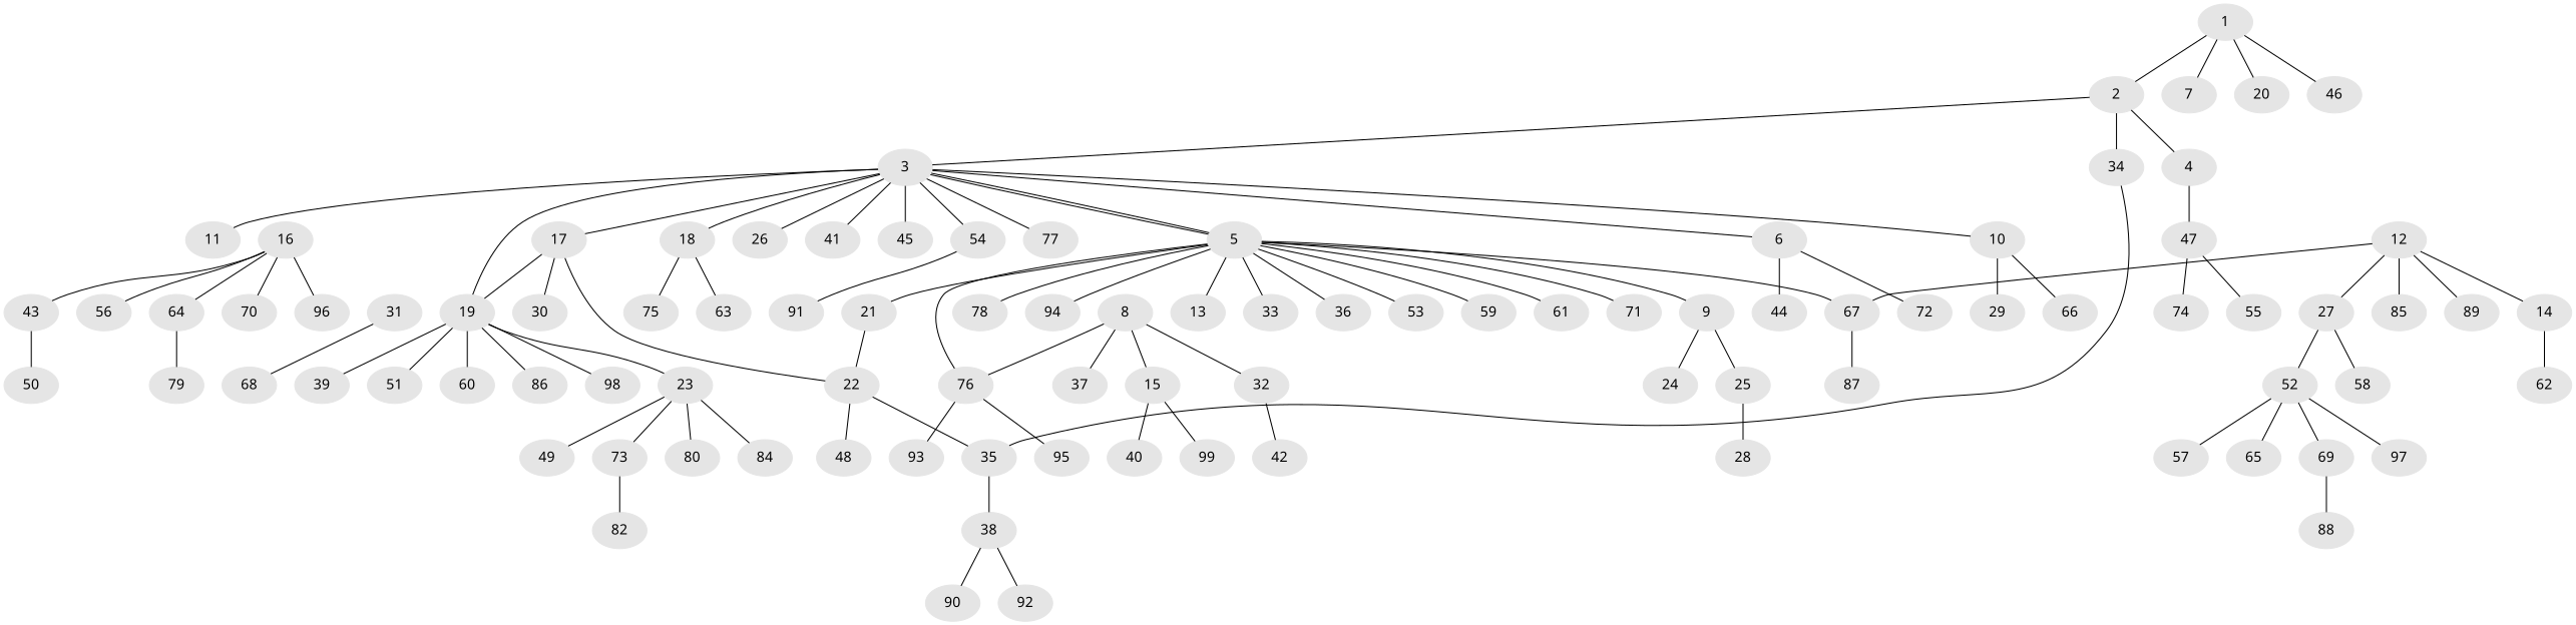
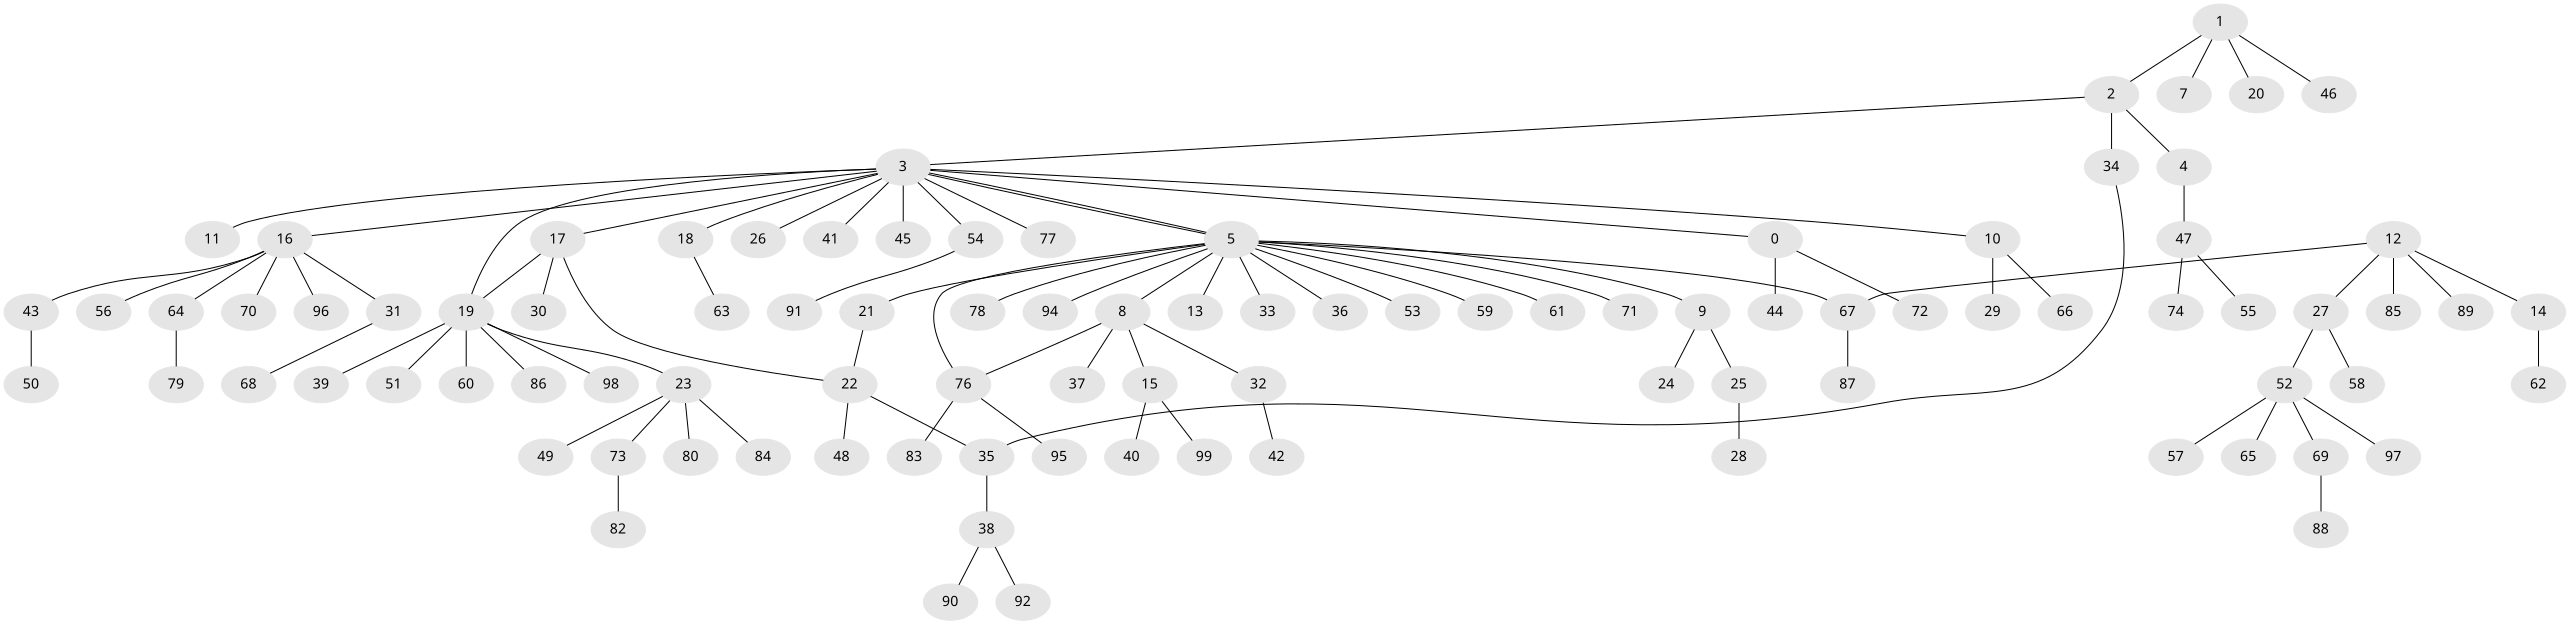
  graph {
    fontname="Noto Sans"
    node [color=gray90 fontname="Noto Sans" style=filled]
    edge [fontname="Noto Sans"]
    1
    2
    7
    20
    46
    3
    4
    34
    5
-   6
+   6 [label=0]
    10
    11
    16
    17
    18
    19
    26
    41
    45
    54
    77
    47
    12
    67
    14
    27
    85
    89
    35
    8
    9
    13
    21
    33
    36
    53
    59
    61
    71
    76
    78
    94
    44
    72
    29
    66
    31
    43
    56
    64
    70
    96
    22
    30
    63
-   75
    23
    39
    51
    60
    86
    98
    91
    55
    74
    15
    32
    37
    24
    25
    87
-   83 [label=93]
+   83
    95
    40
    n75 [label=99]
    42
    28
    62
    52
    58
    68
    50
    79
    48
    49
    73
    80
    84
    38
    82
    57
    65
    69
    97
    90
    92
    88
    1 -- 2
    1 -- 7
    1 -- 20
    1 -- 46
    2 -- 3
    2 -- 4
    2 -- 34
    3 -- 5
    3 -- 5
    3 -- 6
    3 -- 10
    3 -- 11
+   3 -- 16
    3 -- 17
    3 -- 18
    3 -- 19
    3 -- 26
    3 -- 41
    3 -- 45
    3 -- 54
    3 -- 77
    4 -- 47
    34 -- 35
    5 -- 67
+   5 -- 8
    5 -- 9
    5 -- 13
    5 -- 21
    5 -- 33
    5 -- 36
    5 -- 53
    5 -- 59
    5 -- 61
    5 -- 71
    5 -- 76
    5 -- 78
    5 -- 94
    6 -- 44
    6 -- 72
    10 -- 29
    10 -- 66
+   16 -- 31
    16 -- 43
    16 -- 56
    16 -- 64
    16 -- 70
    16 -- 96
    17 -- 19
    17 -- 22
    17 -- 30
    18 -- 63
-   18 -- 75
    19 -- 23
    19 -- 39
    19 -- 51
    19 -- 60
    19 -- 86
    19 -- 98
    54 -- 91
    47 -- 55
    47 -- 74
    12 -- 67
    12 -- 14
    12 -- 27
    12 -- 85
    12 -- 89
    67 -- 87
    14 -- 62
    27 -- 52
    27 -- 58
    35 -- 38
    8 -- 76
    8 -- 15
    8 -- 32
    8 -- 37
    9 -- 24
    9 -- 25
    21 -- 22
    76 -- 83
    76 -- 95
    31 -- 68
    43 -- 50
    64 -- 79
    22 -- 35
    22 -- 48
    23 -- 49
    23 -- 73
    23 -- 80
    23 -- 84
    15 -- 40
    15 -- n75
    32 -- 42
    25 -- 28
    52 -- 57
    52 -- 65
    52 -- 69
    52 -- 97
    73 -- 82
    38 -- 90
    38 -- 92
    69 -- 88
  }
